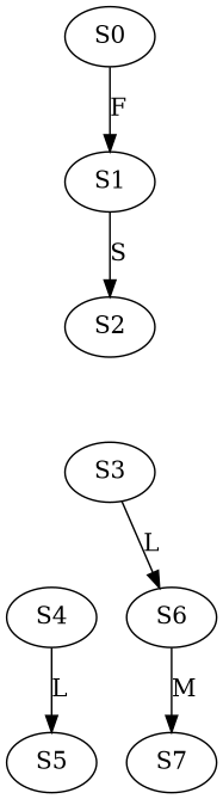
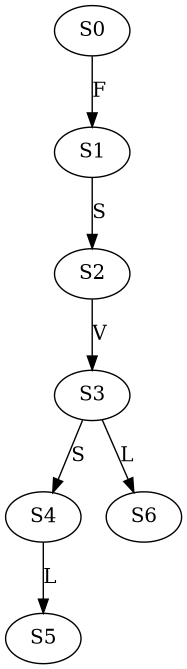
  strict digraph {
    S0
    S1
    S2
    S3
    S4
    S6
    S5
-   S7
    S0 -> S1 [label=F]
    S1 -> S2 [label=S]
+   S2 -> S3 [label=V]
+   S3 -> S4 [label=S]
    S3 -> S6 [label=L]
    S4 -> S5 [label=L]
-   S6 -> S7 [label=M]
  }
